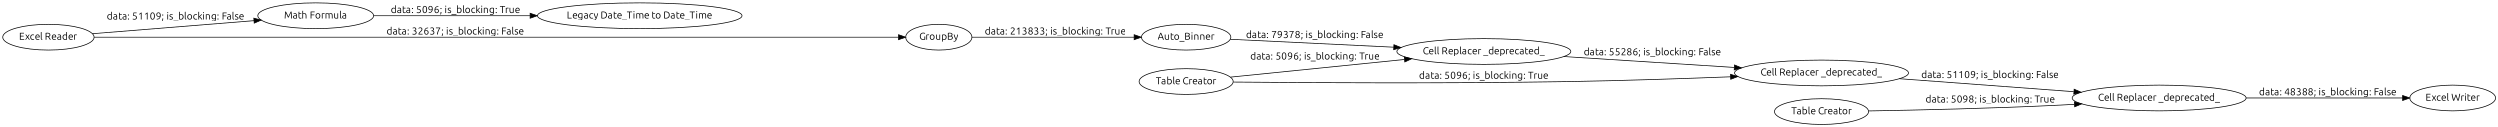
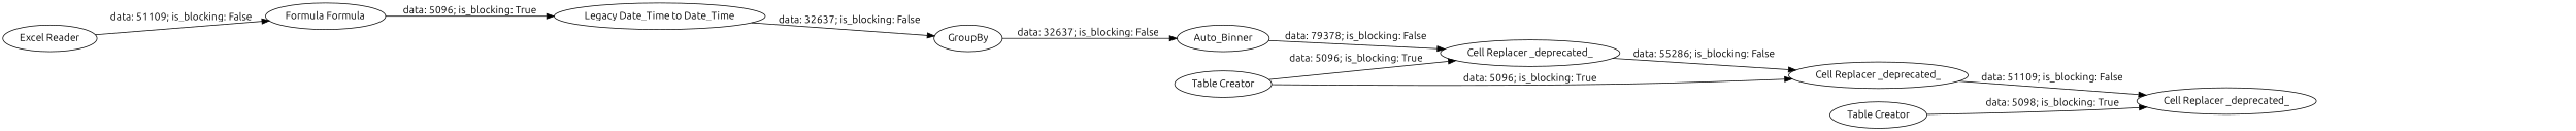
  digraph {
    fontname=Ubuntu
    rankdir=LR
    node [fontname=Ubuntu]
    edge [fontname=Ubuntu]
    n1 [label="Excel Reader"]
-   n2 [label="Math Formula"]
+   n2 [label="Formula Formula"]
    n3 [label="Legacy Date_Time to Date_Time"]
    n4 [label=GroupBy]
    n5 [label=Auto_Binner]
    n6 [label="Cell Replacer _deprecated_"]
    n7 [label="Table Creator"]
    n8 [label="Cell Replacer _deprecated_"]
-   n9 [label="Excel Writer"]
    n10 [label="Table Creator"]
    n11 [label="Cell Replacer _deprecated_"]
    n1 -> n2 [label="data: 51109; is_blocking: False"]
    n2 -> n3 [label="data: 5096; is_blocking: True"]
-   n1 -> n4 [label="data: 32637; is_blocking: False"]
-   n4 -> n5 [label="data: 213833; is_blocking: True"]
+   n3 -> n4 [label="data: 32637; is_blocking: False"]
+   n4 -> n5 [label="data: 32637; is_blocking: False"]
    n5 -> n6 [label="data: 79378; is_blocking: False"]
    n6 -> n11 [label="data: 55286; is_blocking: False"]
    n7 -> n8 [label="data: 5098; is_blocking: True"]
-   n8 -> n9 [label="data: 48388; is_blocking: False"]
    n10 -> n6 [label="data: 5096; is_blocking: True"]
    n10 -> n11 [label="data: 5096; is_blocking: True"]
    n11 -> n8 [label="data: 51109; is_blocking: False"]
  }
